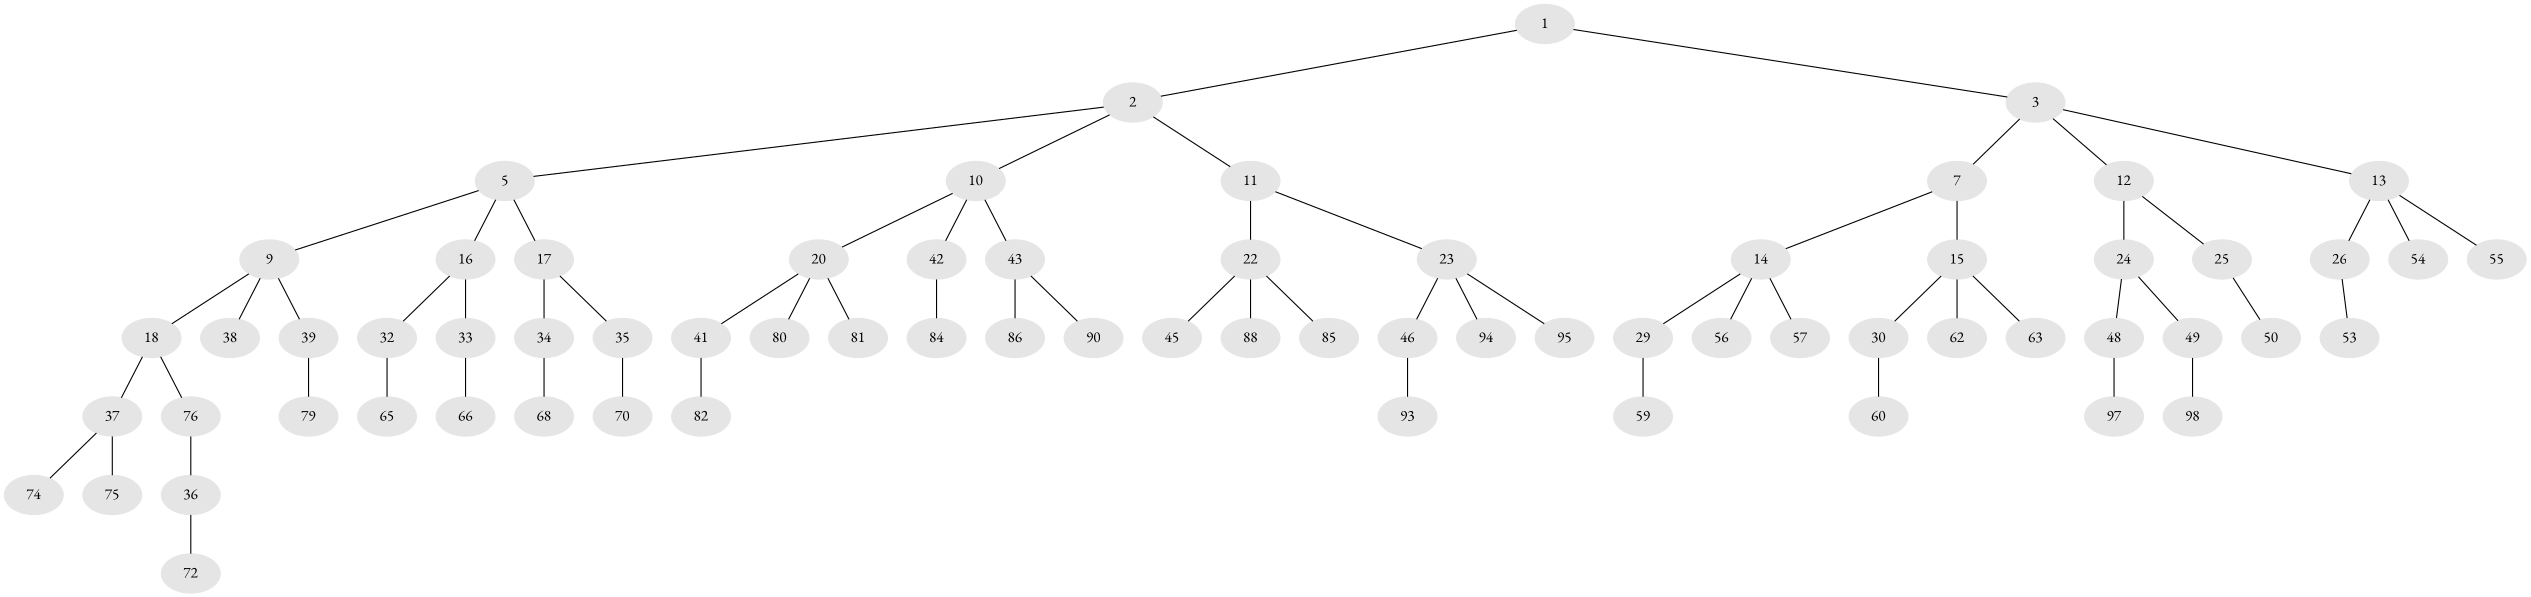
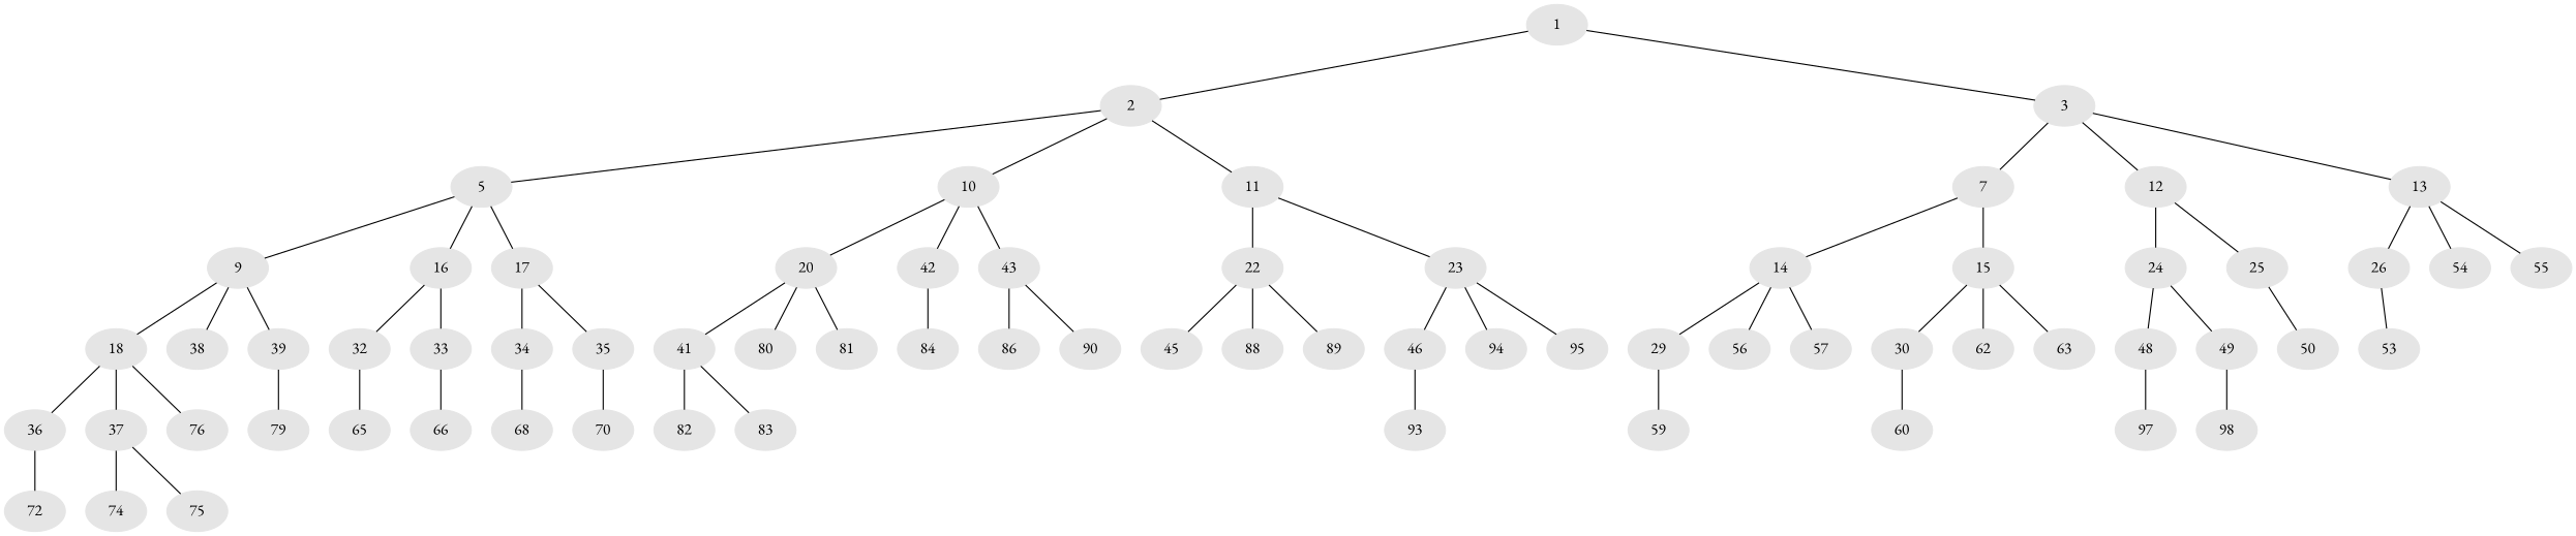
  graph {
    fontname="EB Garamond"
    node [color=gray90 fontname="EB Garamond" latent=0.2 style=filled]
    edge [fontname="EB Garamond"]
    2 [latent=1 super="+5"]
    n2 [label=5 latent=0.5 super="+8"]
    10 [latent=0.333333 super="+21"]
    11 [latent=0.333333]
    1 [latent=""]
    3 [latent=1 super="+6"]
    7 [latent=0.5]
    12 [latent=0.333333]
    13 [latent=0.333333 super="+27"]
    9 [latent=0.333333 super="+19"]
    16 [latent=0.25]
    17 [latent=0.25]
    20 [latent=0.25 super="+40"]
    42 [super="+85"]
    43 [super="+87"]
    22 [latent=0.25 super="+44"]
    23 [latent=0.25 super="+47"]
    14 [latent=0.333333 super="+28"]
    15 [latent=0.333333 super="+31"]
    24 [latent=0.25]
    25 [latent=0.25 super="+51"]
    26 [latent=0.25 super="+53"]
    54
    55
    18 [latent=0.25]
    38 [super="+77"]
    39 [super="+78"]
    32 [super="+64"]
    33 [super="+67"]
    34 [super="+69"]
    35 [super="+71"]
    29 [latent=0.25 super="+58"]
    56
    57
    30 [latent=0.25 super="+61"]
    62
    63
    36 [super="+73"]
    37
    76 [latent=0.166667]
    79 [latent=0.166667]
    41
    80 [latent=0.166667]
    81 [latent=0.166667]
    84 [latent=0.166667]
    86 [latent=0.166667]
    90 [latent=0.166667]
    45 [super="+91"]
    88 [latent=0.166667]
-   89 [latent=0.166667 label=85]
+   89 [latent=0.166667]
    46 [super="+92"]
    94 [latent=0.166667]
    95 [latent=0.166667]
    48 [super="+96"]
    49 [super="+99"]
    50 [super="+100"]
    n57 [label=53]
    59
    60
    65 [latent=0.166667]
    66 [latent=0.166667]
    68 [latent=0.166667]
    70 [latent=0.166667]
    72 [latent=0.166667]
    74 [latent=0.166667]
    75 [latent=0.166667]
    82 [latent=0.166667]
+   83 [latent=0.166667]
    93 [latent=0.166667]
    97 [latent=0.166667]
    98 [latent=0.166667]
    2 -- n2
    2 -- 10
    2 -- 11
    n2 -- 9
    n2 -- 16
    n2 -- 17
    10 -- 20
    10 -- 42
    10 -- 43
    11 -- 22
    11 -- 23
    1 -- 2
    1 -- 3
    3 -- 7
    3 -- 12
    3 -- 13
    7 -- 14
    7 -- 15
    12 -- 24
    12 -- 25
    13 -- 26
    13 -- 54
    13 -- 55
    9 -- 18
    9 -- 38
    9 -- 39
    16 -- 32
    16 -- 33
    17 -- 34
    17 -- 35
    20 -- 41
    20 -- 80
    20 -- 81
    42 -- 84
    43 -- 86
    43 -- 90
    22 -- 45
    22 -- 88
    22 -- 89
    23 -- 46
    23 -- 94
    23 -- 95
    14 -- 29
    14 -- 56
    14 -- 57
    15 -- 30
    15 -- 62
    15 -- 63
    24 -- 48
    24 -- 49
    25 -- 50
    26 -- n57
-   76 -- 36
+   18 -- 36
    18 -- 37
    18 -- 76
    39 -- 79
    32 -- 65
    33 -- 66
    34 -- 68
    35 -- 70
    29 -- 59
    30 -- 60
    36 -- 72
    37 -- 74
    37 -- 75
    41 -- 82
+   41 -- 83
    46 -- 93
    48 -- 97
    49 -- 98
  }
